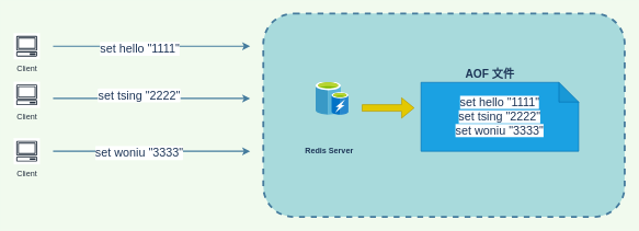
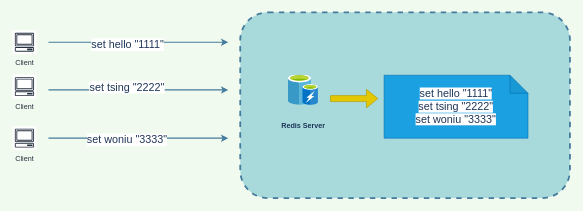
  <mxCell id="0" />
  <mxCell id="1" parent="0" />
  <mxCell id="2" value="" style="rounded=1;whiteSpace=wrap;html=1;sketch=0;strokeColor=#457B9D;fillColor=#A8DADC;fontColor=#1D3557;dashed=1;strokeWidth=3;" vertex="1" parent="1"><mxGeometry x="400" y="20" width="550" height="310" as="geometry" /></mxCell>
  <mxCell id="3" value="Client" style="outlineConnect=0;fontColor=#232F3E;gradientColor=none;strokeColor=#232F3E;fillColor=#ffffff;dashed=0;verticalLabelPosition=bottom;verticalAlign=top;align=center;html=1;fontSize=12;fontStyle=0;aspect=fixed;shape=mxgraph.aws4.resourceIcon;resIcon=mxgraph.aws4.client;rounded=0;sketch=0;" vertex="1" parent="1"><mxGeometry x="20" y="50" width="40" height="40" as="geometry" /></mxCell>
  <mxCell id="4" value="Client" style="outlineConnect=0;fontColor=#232F3E;gradientColor=none;strokeColor=#232F3E;fillColor=#ffffff;dashed=0;verticalLabelPosition=bottom;verticalAlign=top;align=center;html=1;fontSize=12;fontStyle=0;aspect=fixed;shape=mxgraph.aws4.resourceIcon;resIcon=mxgraph.aws4.client;rounded=0;sketch=0;" vertex="1" parent="1"><mxGeometry x="20" y="124" width="40" height="40" as="geometry" /></mxCell>
  <mxCell id="5" value="Client" style="outlineConnect=0;fontColor=#232F3E;gradientColor=none;strokeColor=#232F3E;fillColor=#ffffff;dashed=0;verticalLabelPosition=bottom;verticalAlign=top;align=center;html=1;fontSize=12;fontStyle=0;aspect=fixed;shape=mxgraph.aws4.resourceIcon;resIcon=mxgraph.aws4.client;rounded=0;sketch=0;" vertex="1" parent="1"><mxGeometry x="20" y="210" width="40" height="40" as="geometry" /></mxCell>
  <mxCell id="6" value="" style="endArrow=classic;html=1;strokeColor=#457B9D;fillColor=#A8DADC;fontColor=#1D3557;strokeWidth=2;" edge="1" parent="1"><mxGeometry width="50" height="50" relative="1" as="geometry"><mxPoint x="80" y="70" as="sourcePoint" /><mxPoint x="380" y="70" as="targetPoint" /><Array as="points"><mxPoint x="200" y="70" /></Array></mxGeometry></mxCell>
  <mxCell id="7" value="set hello &quot;1111&quot;" style="edgeLabel;html=1;align=center;verticalAlign=middle;resizable=0;points=[];fontColor=#1D3557;labelBackgroundColor=#FFFFFF;fontSize=18;" vertex="1" connectable="0" parent="6"><mxGeometry x="-0.127" y="-3" relative="1" as="geometry"><mxPoint as="offset" /></mxGeometry></mxCell>
  <mxCell id="8" value="" style="endArrow=classic;html=1;strokeColor=#457B9D;fillColor=#A8DADC;fontColor=#1D3557;strokeWidth=2;" edge="1" parent="1"><mxGeometry width="50" height="50" relative="1" as="geometry"><mxPoint x="80" y="149.5" as="sourcePoint" /><mxPoint x="380" y="149.5" as="targetPoint" /><Array as="points"><mxPoint x="200" y="149.5" /></Array></mxGeometry></mxCell>
  <mxCell id="9" value="&lt;span style=&quot;background-color: rgb(255 , 255 , 255)&quot;&gt;set tsing &quot;2222&quot;&lt;/span&gt;" style="edgeLabel;html=1;align=center;verticalAlign=middle;resizable=0;points=[];fontSize=18;fontColor=#1D3557;" vertex="1" connectable="0" parent="8"><mxGeometry x="-0.007" y="5" relative="1" as="geometry"><mxPoint x="-19" y="-0.5" as="offset" /></mxGeometry></mxCell>
  <mxCell id="10" value="" style="endArrow=classic;html=1;strokeColor=#457B9D;fillColor=#A8DADC;fontColor=#1D3557;strokeWidth=2;" edge="1" parent="1"><mxGeometry width="50" height="50" relative="1" as="geometry"><mxPoint x="80" y="230" as="sourcePoint" /><mxPoint x="380" y="230" as="targetPoint" /><Array as="points"><mxPoint x="200" y="230" /></Array></mxGeometry></mxCell>
  <mxCell id="11" value="&lt;span style=&quot;background-color: rgb(255 , 255 , 255)&quot;&gt;set woniu &quot;3333&quot;&lt;/span&gt;" style="edgeLabel;html=1;align=center;verticalAlign=middle;resizable=0;points=[];fontSize=18;fontColor=#1D3557;" vertex="1" connectable="0" parent="10"><mxGeometry x="-0.04" y="-2" relative="1" as="geometry"><mxPoint x="-14" as="offset" /></mxGeometry></mxCell>
  <mxCell id="12" value="" style="aspect=fixed;html=1;points=[];align=center;image;fontSize=12;image=img/lib/mscae/Cache_including_Redis.svg;rounded=0;dashed=1;sketch=0;strokeColor=#457B9D;strokeWidth=3;fillColor=#A8DADC;" vertex="1" parent="1"><mxGeometry x="480" y="125" width="50" height="50" as="geometry" /></mxCell>
- <mxCell id="13" value="&lt;b&gt;Redis Server&lt;/b&gt;" style="text;html=1;strokeColor=none;fillColor=none;align=center;verticalAlign=middle;whiteSpace=wrap;rounded=0;dashed=1;sketch=0;fontColor=#1D3557;" vertex="1" parent="1"><mxGeometry x="437.5" y="220" width="125" height="20" as="geometry" /></mxCell>
+ <mxCell id="13" value="&lt;b&gt;Redis Server&lt;/b&gt;" style="text;html=1;strokeColor=none;fillColor=none;align=center;verticalAlign=middle;whiteSpace=wrap;rounded=0;dashed=1;sketch=0;fontColor=#1D3557;" vertex="1" parent="1"><mxGeometry x="442.5" y="200" width="125" height="20" as="geometry" /></mxCell>
  <mxCell id="14" value="&lt;span style=&quot;color: rgb(29 , 53 , 87) ; font-size: 18px ; background-color: rgb(255 , 255 , 255)&quot;&gt;set hello &quot;1111&quot;&lt;br&gt;&lt;/span&gt;&lt;span style=&quot;color: rgb(29 , 53 , 87) ; font-size: 18px ; background-color: rgb(255 , 255 , 255)&quot;&gt;set tsing &quot;2222&quot;&lt;br&gt;&lt;/span&gt;&lt;span style=&quot;color: rgb(29 , 53 , 87) ; font-size: 18px ; background-color: rgb(255 , 255 , 255)&quot;&gt;set woniu &quot;3333&quot;&lt;/span&gt;&lt;span style=&quot;color: rgb(29 , 53 , 87) ; font-size: 18px ; background-color: rgb(255 , 255 , 255)&quot;&gt;&lt;br&gt;&lt;/span&gt;" style="shape=note;whiteSpace=wrap;html=1;backgroundOutline=1;darkOpacity=0.05;rounded=0;sketch=0;strokeColor=#006EAF;fillColor=#1ba1e2;fontColor=#ffffff;" vertex="1" parent="1"><mxGeometry x="640" y="125" width="240" height="105" as="geometry" /></mxCell>
- <mxCell id="15" value="&lt;b&gt;&lt;font style=&quot;font-size: 17px&quot;&gt;AOF 文件&lt;/font&gt;&lt;/b&gt;" style="text;html=1;strokeColor=none;fillColor=none;align=center;verticalAlign=middle;whiteSpace=wrap;rounded=0;sketch=0;fontColor=#1D3557;strokeWidth=3;" vertex="1" parent="1"><mxGeometry x="700" y="104" width="90" height="20" as="geometry" /></mxCell>
  <mxCell id="16" value="" style="shape=flexArrow;endArrow=classic;html=1;strokeColor=#B09500;fillColor=#e3c800;fontColor=#1D3557;" edge="1" parent="1"><mxGeometry width="50" height="50" relative="1" as="geometry"><mxPoint x="550" y="164" as="sourcePoint" /><mxPoint x="630" y="164" as="targetPoint" /></mxGeometry></mxCell>
